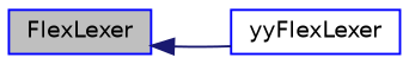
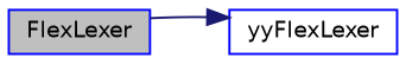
  digraph {
    rankdir=LR
    node [color=blue fontname=Helvetica fontsize=10 shape=record style=filled]
    n1 [fillcolor=grey75 fontcolor=black height=0.2 label=FlexLexer width=0.4]
    n2 [fillcolor=white height=0.2 label=yyFlexLexer width=0.4]
-   n1 -> n2 [color=midnightblue dir=back fontname=Helvetica fontsize=10 labelfontname=Helvetica labelfontsize=10 style=solid]
+   n2 -> n1 [color=midnightblue dir=back fontname=Helvetica fontsize=10 labelfontname=Helvetica labelfontsize=10 style=solid]
  }
